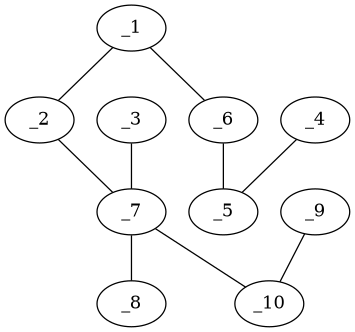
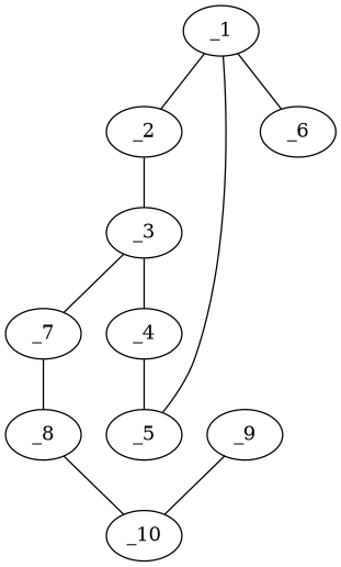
  graph {
    node [charge=0 chem=1 symbol="C  " x=4.6831 y=0]
    edge [valence=1]
    _1 [x=5.2709]
    _2 [chem=5 symbol="S  " y=0.809]
    _5 [chem=5 symbol="S  " y=-0.809]
    _6 [chem=5 symbol="S  " x=6.2709]
    _3 [x=3.7321 y=0.5]
    _4 [x=3.7321 y=-0.5]
    _7 [chem=5 symbol="S  " x=2.866 y=1]
    _8 [x=2 y=0.5]
    _9 [chem=5 symbol="S  " x=2.866 y=-1]
    _10 [x=2 y=-0.5]
    _1 -- _2
-   _6 -- _5
+   _1 -- _5
    _1 -- _6 [valence=2]
-   _2 -- _7
+   _2 -- _3
+   _3 -- _4 [valence=2]
    _3 -- _7
    _4 -- _5
    _7 -- _8
-   _7 -- _10
+   _8 -- _10
    _9 -- _10
  }
